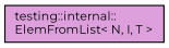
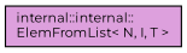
  digraph {
    rankdir=LR
    fontname=Montserrat
-   n1 [color=black fillcolor=plum fontname=Montserrat fontsize=10 height=0.2 label="testing::internal::\lElemFromList\< N, I, T \>" shape=record style=filled width=0.4]
+   n1 [color=black fillcolor=plum fontname=Montserrat fontsize=10 height=0.2 label="internal::internal::\lElemFromList\< N, I, T \>" shape=record style=filled width=0.4]
  }
